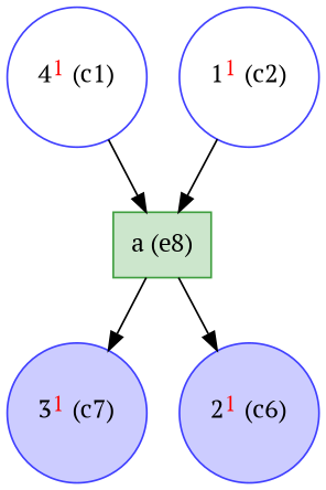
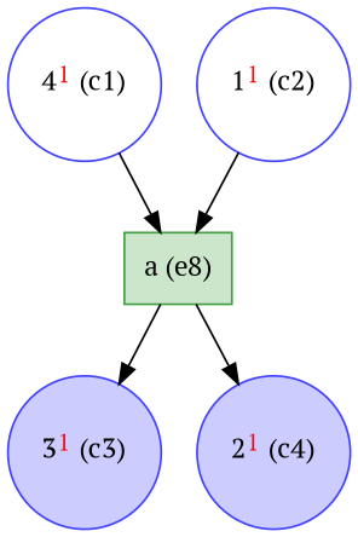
  digraph {
    fontname="PT Serif"
    node [color="#4040ff" fillcolor=transparent fontname="PT Serif" shape=circle style=filled]
    edge [fontname="PT Serif"]
    n1 [label=<4<FONT COLOR="red"><SUP>1</SUP></FONT>&nbsp;(c1)>]
    n2 [color="#409f40" fillcolor="#cce6cc" label="a (e8)" shape=box]
-   n3 [fillcolor="#ccccff" label=<3<FONT COLOR="red"><SUP>1</SUP></FONT>&nbsp;(c7)>]
-   n4 [fillcolor="#ccccff" label=<2<FONT COLOR="red"><SUP>1</SUP></FONT>&nbsp;(c6)>]
+   n3 [fillcolor="#ccccff" label=<3<FONT COLOR="red"><SUP>1</SUP></FONT>&nbsp;(c3)>]
+   n4 [fillcolor="#ccccff" label=<2<FONT COLOR="red"><SUP>1</SUP></FONT>&nbsp;(c4)>]
    n5 [label=<1<FONT COLOR="red"><SUP>1</SUP></FONT>&nbsp;(c2)>]
    n1 -> n2
    n2 -> n3
    n2 -> n4
    n5 -> n2
  }
